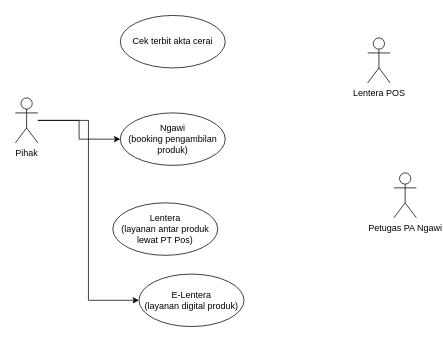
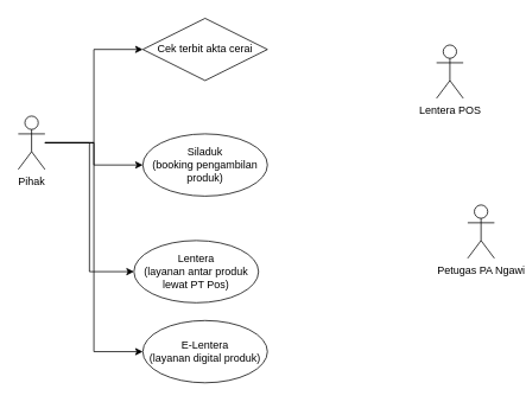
  <mxCell id="0" />
  <mxCell id="1" parent="0" />
+ <mxCell id="2" style="edgeStyle=orthogonalEdgeStyle;rounded=0;orthogonalLoop=1;jettySize=auto;html=1;entryX=0;entryY=0.5;entryDx=0;entryDy=0;" edge="1" parent="1" source="6" target="9"><mxGeometry relative="1" as="geometry" /></mxCell>
  <mxCell id="3" style="edgeStyle=orthogonalEdgeStyle;rounded=0;orthogonalLoop=1;jettySize=auto;html=1;entryX=0;entryY=0.5;entryDx=0;entryDy=0;" edge="1" parent="1" source="6" target="10"><mxGeometry relative="1" as="geometry" /></mxCell>
+ <mxCell id="4" style="edgeStyle=orthogonalEdgeStyle;rounded=0;orthogonalLoop=1;jettySize=auto;html=1;entryX=0;entryY=0.5;entryDx=0;entryDy=0;" edge="1" parent="1" source="6" target="11"><mxGeometry relative="1" as="geometry"><Array as="points"><mxPoint x="100" y="160" /><mxPoint x="100" y="305" /></Array></mxGeometry></mxCell>
  <mxCell id="5" style="edgeStyle=orthogonalEdgeStyle;rounded=0;orthogonalLoop=1;jettySize=auto;html=1;entryX=0;entryY=0.5;entryDx=0;entryDy=0;" edge="1" parent="1" source="6" target="12"><mxGeometry relative="1" as="geometry" /></mxCell>
  <mxCell id="6" value="Pihak&lt;br&gt;" style="shape=umlActor;verticalLabelPosition=bottom;verticalAlign=top;html=1;" vertex="1" parent="1"><mxGeometry x="20" y="130" width="30" height="60" as="geometry" /></mxCell>
  <mxCell id="7" value="Lentera POS" style="shape=umlActor;verticalLabelPosition=bottom;verticalAlign=top;html=1;" vertex="1" parent="1"><mxGeometry x="490" y="50" width="30" height="60" as="geometry" /></mxCell>
  <mxCell id="8" value="Petugas PA Ngawi" style="shape=umlActor;verticalLabelPosition=bottom;verticalAlign=top;html=1;" vertex="1" parent="1"><mxGeometry x="525" y="230" width="30" height="60" as="geometry" /></mxCell>
- <mxCell id="9" value="Cek terbit akta cerai" style="ellipse;whiteSpace=wrap;html=1;" vertex="1" parent="1"><mxGeometry x="160" y="20" width="140" height="70" as="geometry" /></mxCell>
- <mxCell id="10" value="Ngawi&lt;br&gt;(booking pengambilan produk)" style="ellipse;whiteSpace=wrap;html=1;" vertex="1" parent="1"><mxGeometry x="160" y="150" width="140" height="70" as="geometry" /></mxCell>
+ <mxCell id="9" value="Cek terbit akta cerai" style="rhombus;whiteSpace=wrap;html=1;" vertex="1" parent="1"><mxGeometry x="160" y="20" width="140" height="70" as="geometry" /></mxCell>
+ <mxCell id="10" value="Siladuk&lt;br&gt;(booking pengambilan produk)" style="ellipse;whiteSpace=wrap;html=1;" vertex="1" parent="1"><mxGeometry x="160" y="150" width="140" height="70" as="geometry" /></mxCell>
  <mxCell id="11" value="Lentera&lt;br&gt;(layanan antar produk lewat PT Pos)" style="ellipse;whiteSpace=wrap;html=1;" vertex="1" parent="1"><mxGeometry x="150" y="270" width="140" height="70" as="geometry" /></mxCell>
- <mxCell id="12" value="E-Lentera&lt;br&gt;(layanan digital produk)" style="ellipse;whiteSpace=wrap;html=1;" vertex="1" parent="1"><mxGeometry x="185" y="365" width="140" height="70" as="geometry" /></mxCell>
+ <mxCell id="12" value="E-Lentera&lt;br&gt;(layanan digital produk)" style="ellipse;whiteSpace=wrap;html=1;" vertex="1" parent="1"><mxGeometry x="160" y="360" width="140" height="70" as="geometry" /></mxCell>
